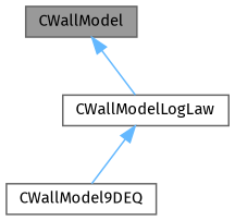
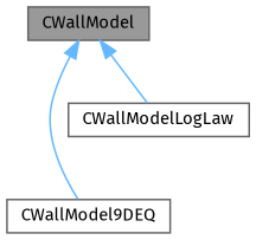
  digraph {
    fontname="Fira Sans"
    node [color=gray40 fillcolor=white fontname="Fira Sans" fontsize=10 shape=box style=filled]
    edge [color=steelblue1 dir=back fontname="Fira Sans" fontsize=10 labelfontname=Helvetica labelfontsize=10 style=solid]
    n1 [fillcolor=grey60 fontcolor=black height=0.2 label=CWallModel width=0.4]
    n2 [height=0.2 label=CWallModel9DEQ width=0.4]
    n3 [height=0.2 label=CWallModelLogLaw width=0.4]
-   n3 -> n2
+   n1 -> n2
    n1 -> n3
  }
